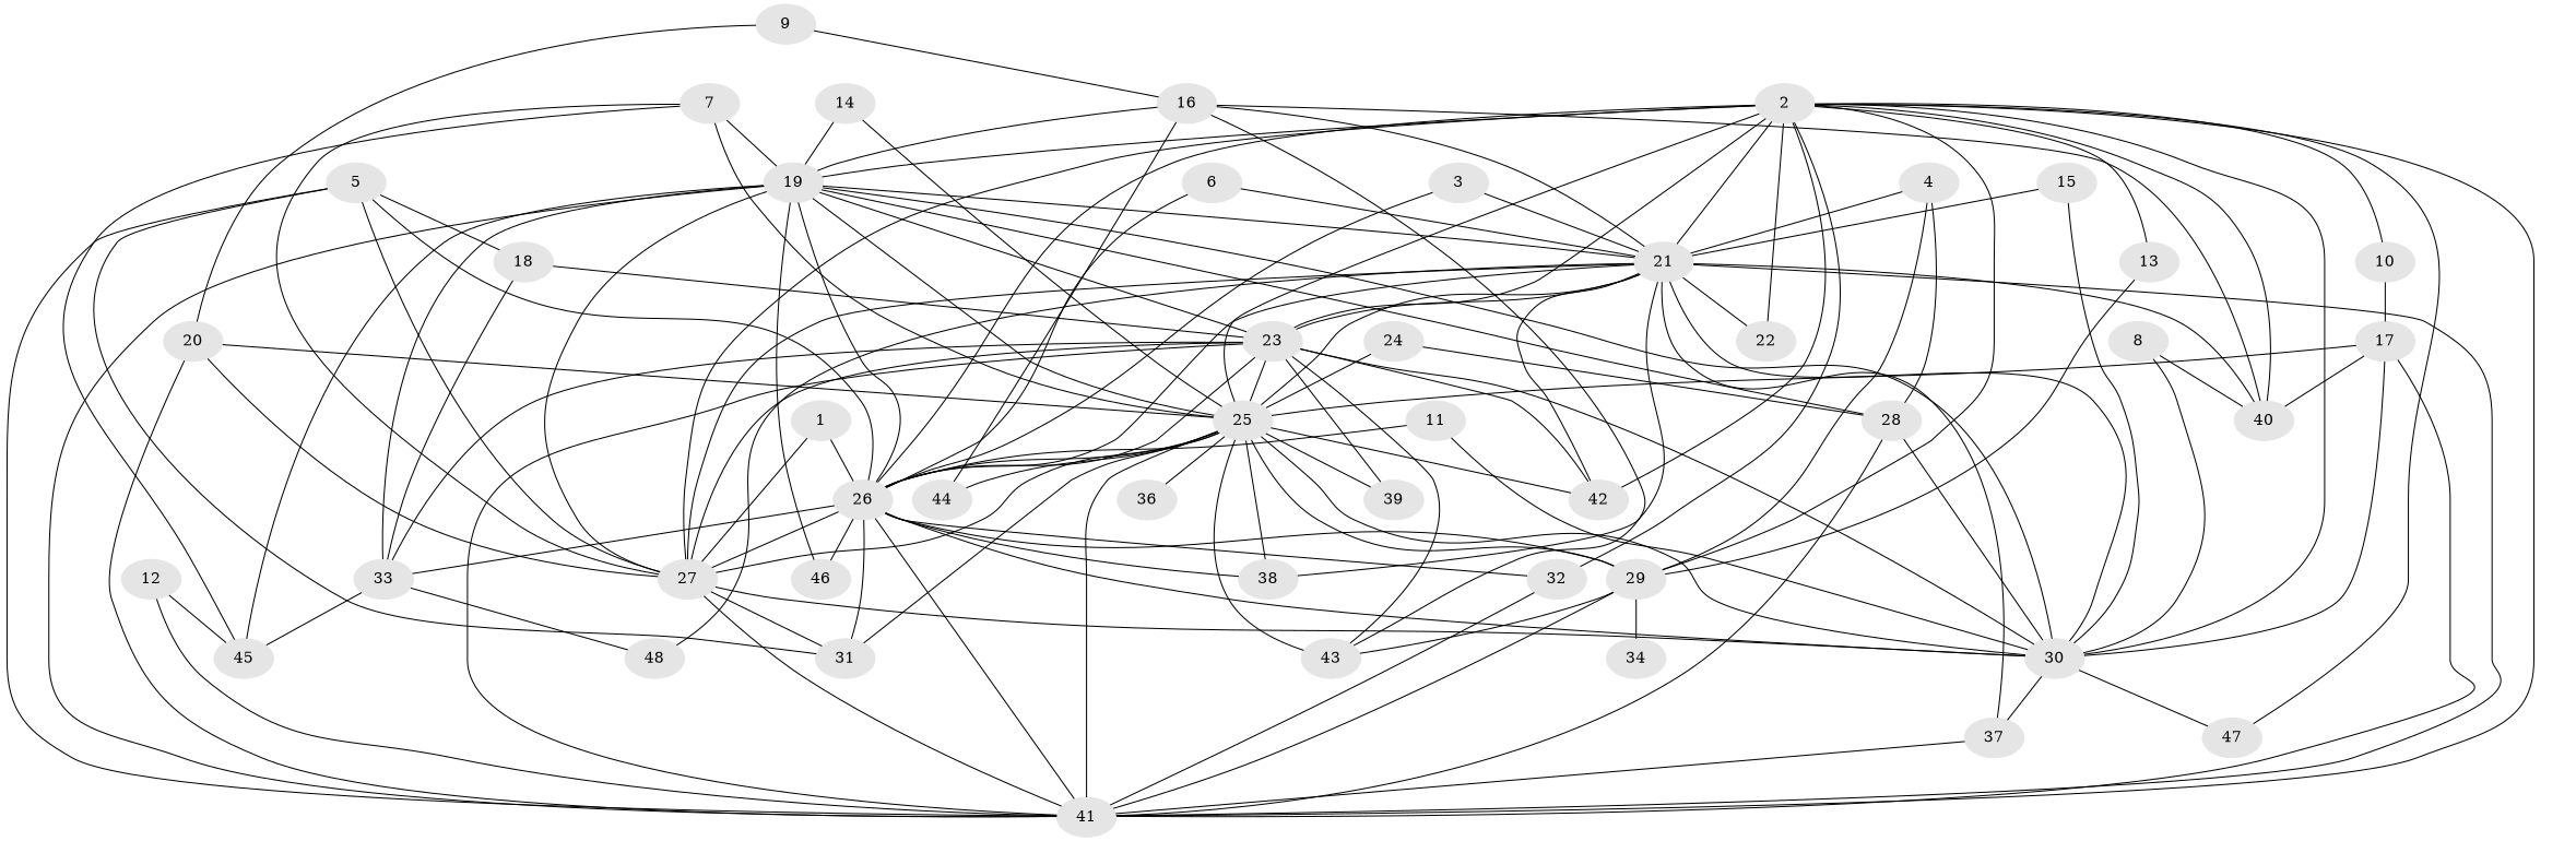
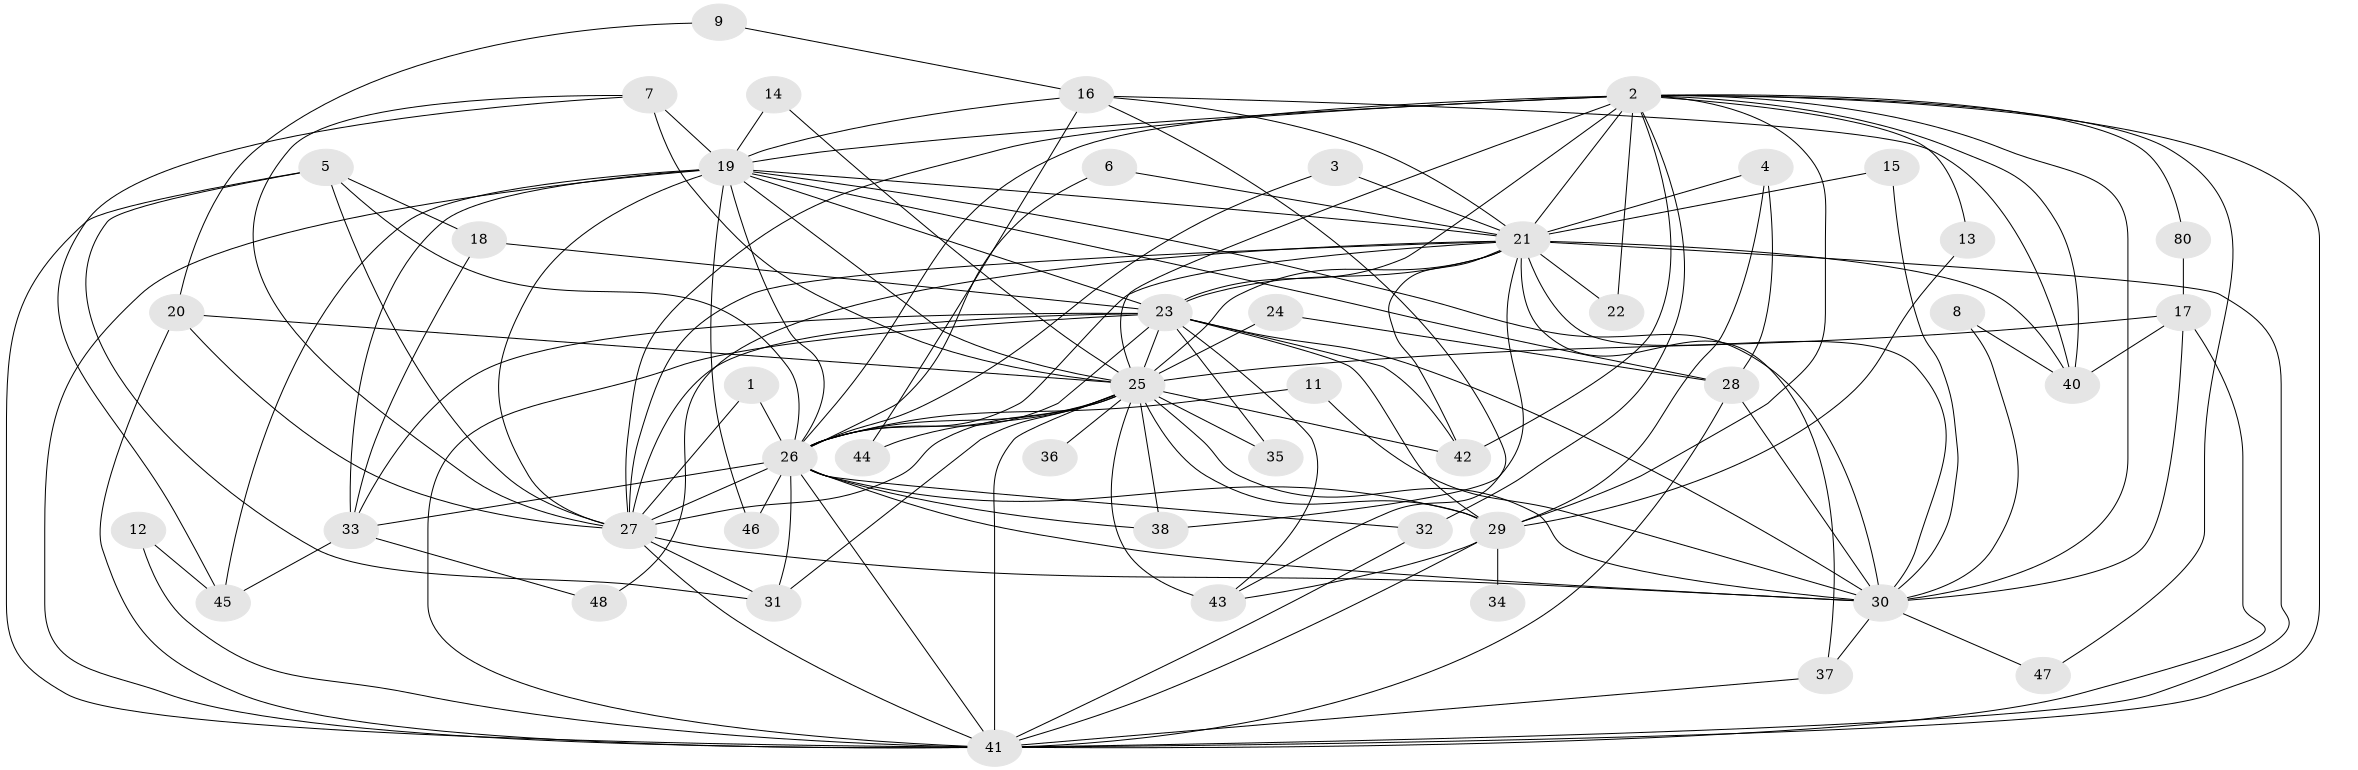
  graph {
    node [color=gray90 style=filled]
    edge [weight=1.0]
    1
    26
    27
    29
    30
    32
    41
    31
    33
    46
    38
    2
-   10
+   10 [label=80]
    13
    19
    21
    22
    23
    25
    40
    42
    47
    17
    28
    45
    37
    48
    43
-   35 [label=39]
+   35
    44
    36
    34
    3
    4
    5
    18
    6
    7
    8
    9
    16
    20
    11
    12
    14
    15
    24
    1 -- 26
    1 -- 27
    26 -- 27
    26 -- 29
    26 -- 30 [weight=2.0]
    26 -- 32
    26 -- 41
    26 -- 31
    26 -- 33 [weight=2.0]
    26 -- 46
    26 -- 38
    27 -- 30
    27 -- 41 [weight=2.0]
    27 -- 31
    29 -- 41
    29 -- 43
    29 -- 34
    30 -- 47
    30 -- 37
    32 -- 41
    33 -- 45
    33 -- 48
    2 -- 26 [weight=2.0]
    2 -- 27 [weight=2.0]
    2 -- 29
    2 -- 30 [weight=2.0]
    2 -- 32 [weight=3.0]
    2 -- 41 [weight=2.0]
    2 -- 10
    2 -- 13
    2 -- 19 [weight=3.0]
    2 -- 21 [weight=3.0]
    2 -- 22
    2 -- 23 [weight=2.0]
    2 -- 25 [weight=2.0]
    2 -- 40
    2 -- 42 [weight=2.0]
    2 -- 47
    10 -- 17
    13 -- 29
    19 -- 26 [weight=2.0]
    19 -- 27
    19 -- 30
    19 -- 41
    19 -- 33
    19 -- 46
    19 -- 21
    19 -- 23
    19 -- 25
    19 -- 28
    19 -- 45
    21 -- 26
    21 -- 27
    21 -- 30
    21 -- 41 [weight=2.0]
    21 -- 38
    21 -- 22
    21 -- 23 [weight=2.0]
    21 -- 25 [weight=2.0]
    21 -- 40
    21 -- 42
    21 -- 37 [weight=2.0]
    21 -- 48
    23 -- 26
    23 -- 27
+   23 -- 29
    23 -- 30 [weight=2.0]
    23 -- 41
    23 -- 33
    23 -- 25
    23 -- 42
    23 -- 43
    23 -- 35
    25 -- 26
    25 -- 27 [weight=2.0]
    25 -- 29 [weight=2.0]
    25 -- 30
    25 -- 41 [weight=2.0]
    25 -- 31
    25 -- 38
    25 -- 42
    25 -- 43 [weight=3.0]
    25 -- 35
    25 -- 44
    25 -- 36
    17 -- 30
    17 -- 41
    17 -- 25 [weight=2.0]
    17 -- 40
    28 -- 30
    28 -- 41
    37 -- 41
    3 -- 26
    3 -- 21
    4 -- 29
    4 -- 21
    4 -- 28
    5 -- 26
    5 -- 27
    5 -- 41
    5 -- 31
    5 -- 18
    18 -- 33
    18 -- 23
    6 -- 26
    6 -- 21
    7 -- 27
    7 -- 19
    7 -- 25 [weight=2.0]
    7 -- 45
    8 -- 30
    8 -- 40
    9 -- 16
    9 -- 20
    16 -- 19
    16 -- 21
    16 -- 40
    16 -- 43
    16 -- 44
    20 -- 27
    20 -- 41
    20 -- 25
    11 -- 26
    11 -- 30
    12 -- 41
    12 -- 45
    14 -- 19
    14 -- 25
    15 -- 30
    15 -- 21
    24 -- 25
    24 -- 28
  }
